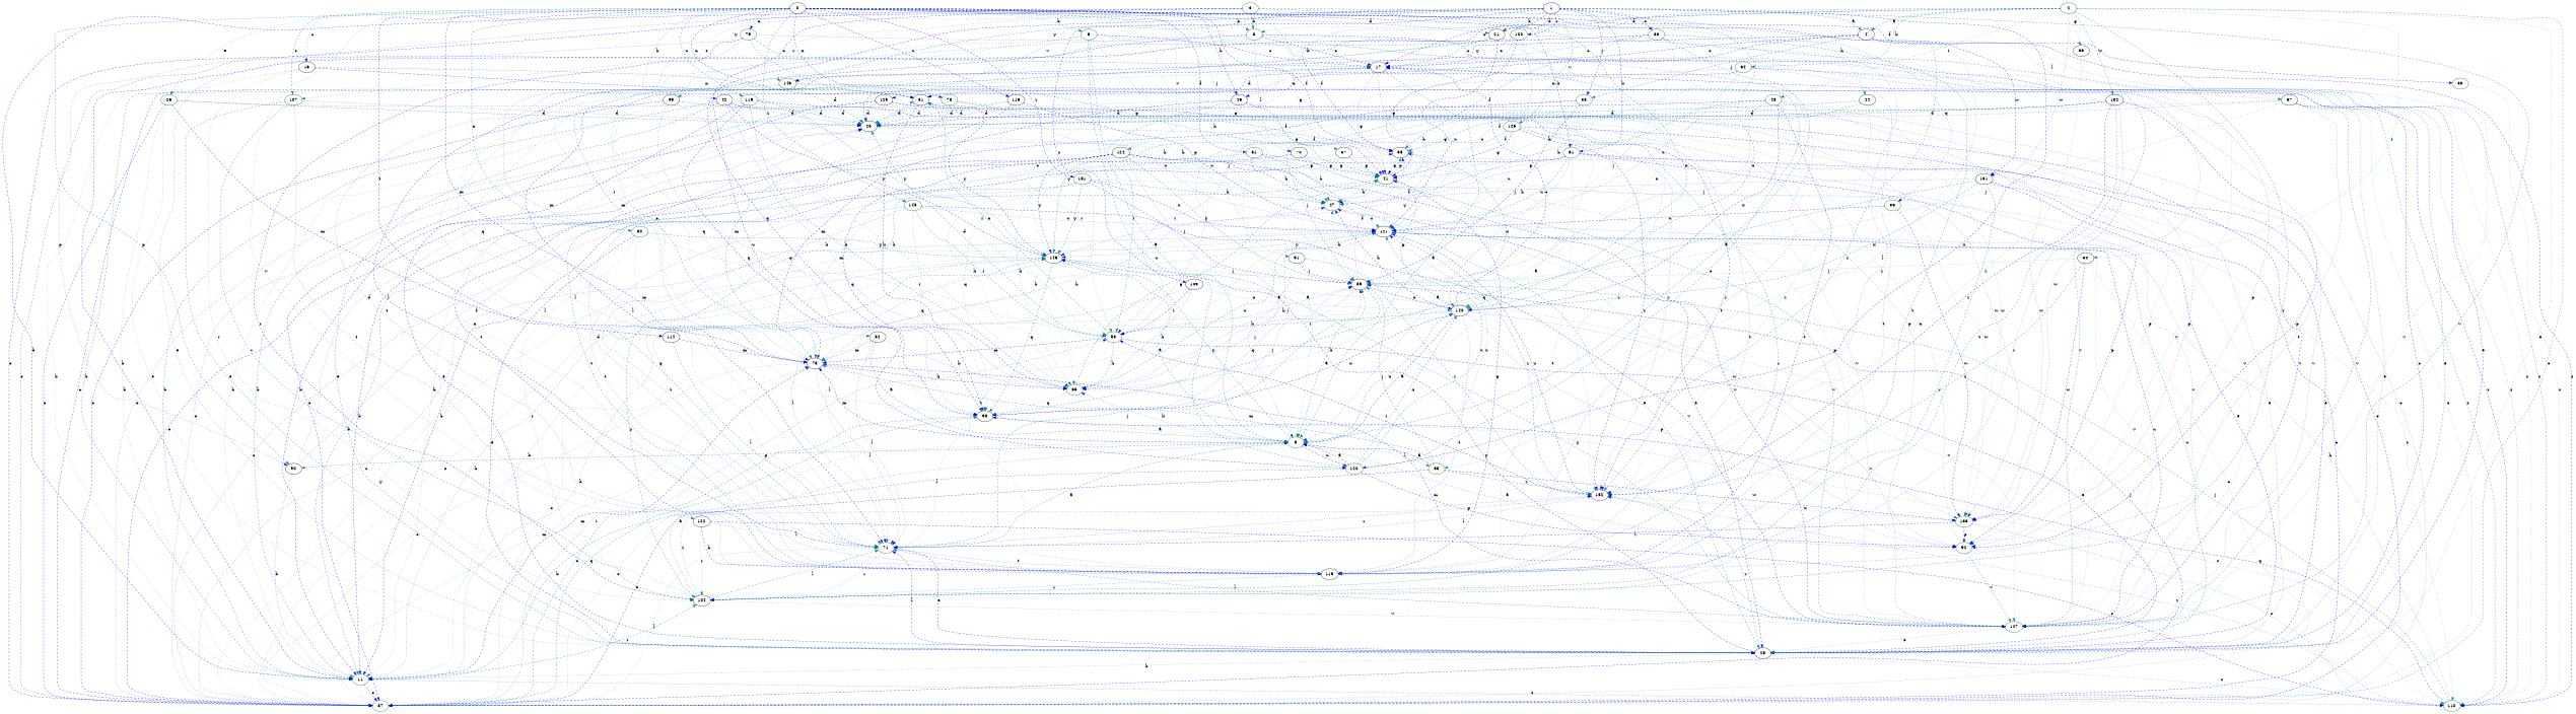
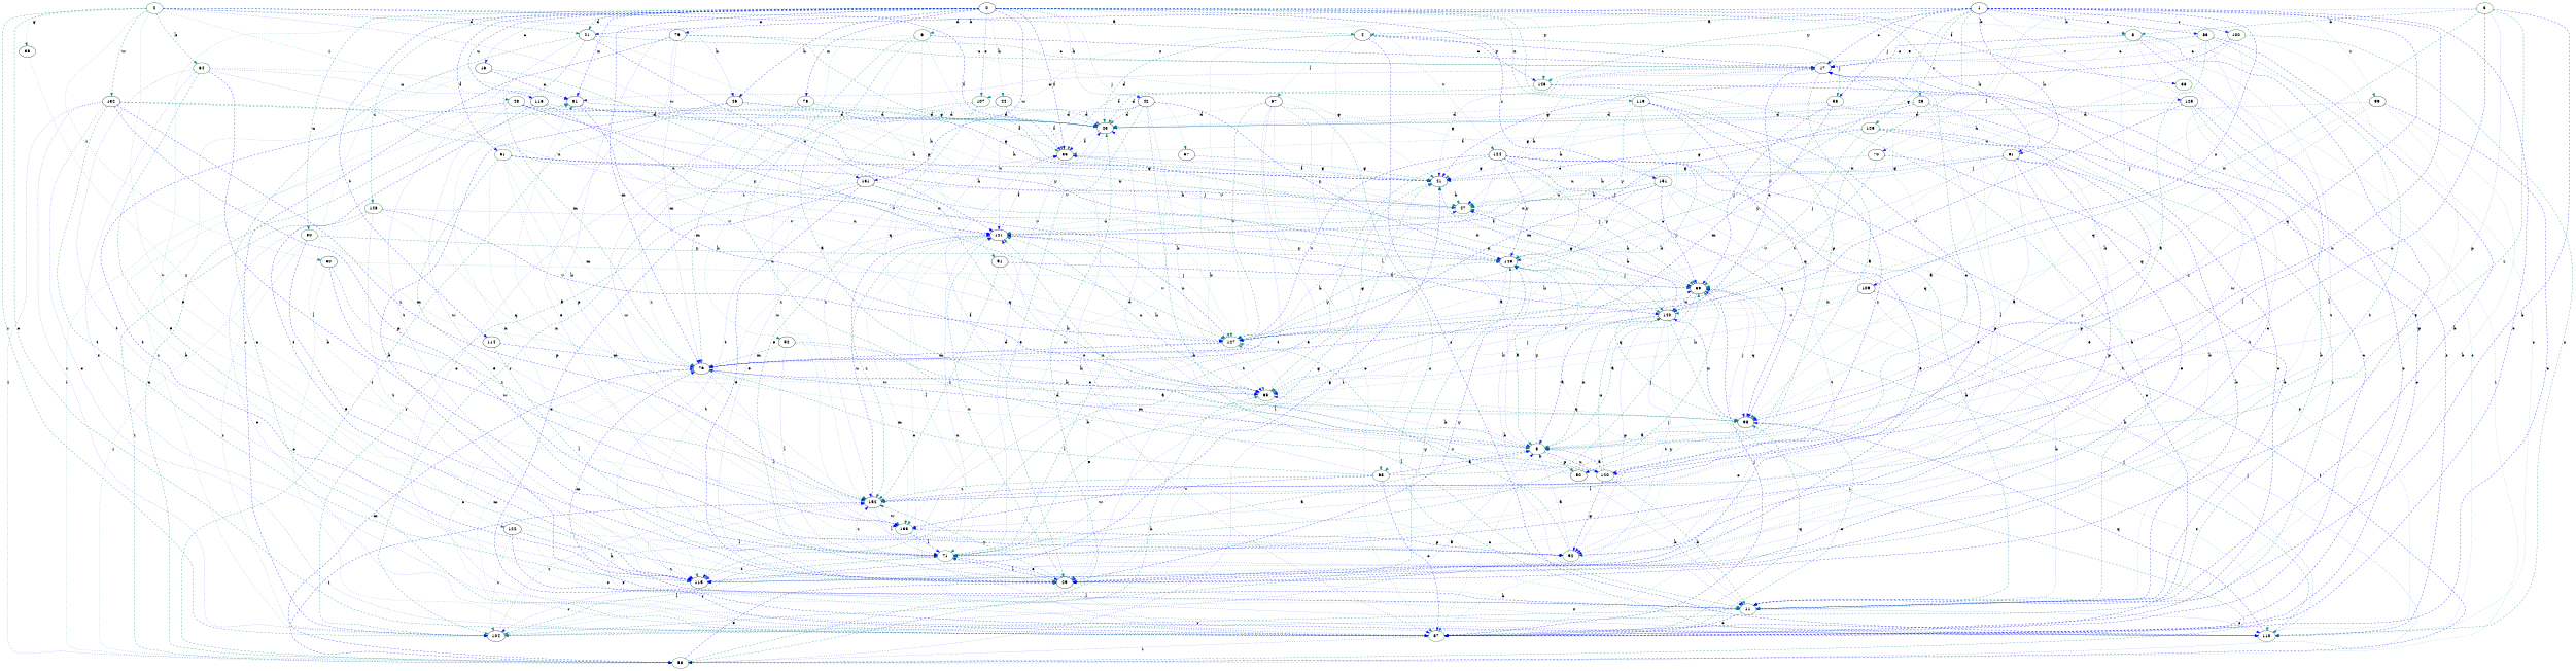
  strict digraph {
    node [color=black]
    edge [color=teal style=dashed]
    6 [color=darkgreen]
    0
    8 [color=darkgreen]
    16
    21
    26 [color=darkgreen]
    31 [color=darkgreen]
    33 [color=darkgreen]
    35
    42
    44
    46
    57
    61 [color=darkgreen]
    76
    78 [color=darkgreen]
    79 [color=darkgreen]
    80 [color=darkgreen]
    81
    90
-   96 [color=darkgreen]
    107 [color=darkgreen]
    114
    116
    119 [color=darkgreen]
    122
    124
    131
    143 [color=darkgreen]
    148 [color=darkgreen]
    151 [color=darkgreen]
    17
    98
    120 [color=darkgreen]
    127 [color=darkgreen]
    41
    5 [color=darkgreen]
    52
    91
    29
    110 [color=darkgreen]
    47 [color=darkgreen]
    70
    71 [color=darkgreen]
    115
    133 [color=darkgreen]
    104
    11 [color=darkgreen]
    87 [color=darkgreen]
    140
    121
    23
    92 [color=darkgreen]
    65 [color=darkgreen]
    152
    146
    53 [color=darkgreen]
    59
    1
    4
    58 [color=darkgreen]
    83 [color=darkgreen]
    99
    100 [color=darkgreen]
    109
    125
    126 [color=darkgreen]
    67
    68 [color=darkgreen]
    2 [color=darkgreen]
    36
    48 [color=darkgreen]
    50
    64 [color=darkgreen]
    132
    3 [color=darkgreen]
    6 -> 17 [color=blue label=c]
    6 -> 98 [label=q style=dotted]
    6 -> 120 [label=u]
    6 -> 127 [label=v style=dotted]
    6 -> 41 [label=g style=dotted]
    6 -> 5 [label=a]
    6 -> 52 [label=i style=dotted]
    6 -> 91 [label=p style=dotted]
    0 -> 6 [label=b style=dotted]
    0 -> 8 [label=b style=dotted]
    0 -> 16 [color=blue label=c style=dotted]
    0 -> 21 [label=d]
    0 -> 26 [label=e style=dotted]
    0 -> 31 [color=blue label=f]
    0 -> 33 [color=blue label=f]
    0 -> 35 [color=blue label=f]
    0 -> 42 [color=blue label=h style=dotted]
    0 -> 44 [label=h style=dotted]
    0 -> 46 [color=blue label=h]
    0 -> 57 [label=j style=dotted]
    0 -> 61 [color=blue label=k]
    0 -> 76 [color=blue label=m]
    0 -> 78 [color=blue label=n]
    0 -> 79 [color=blue label=n style=dotted]
    0 -> 80 [label=n]
    0 -> 81 [color=blue label=n]
    0 -> 90 [label=p]
-   0 -> 96 [color=blue label=q style=dotted]
    0 -> 107 [label=s]
    0 -> 114 [color=blue label=t]
    0 -> 116 [color=blue label=u]
    0 -> 119 [label=u]
    0 -> 122 [label=v style=dotted]
    0 -> 124 [label=v style=dotted]
    0 -> 131 [color=blue label=w]
    0 -> 143 [label=y style=dotted]
    0 -> 148 [label=z]
    0 -> 151 [color=blue label=z]
    8 -> 17 [color=blue label=c]
    8 -> 98 [label=q style=dotted]
    8 -> 29 [color=blue label=e]
    8 -> 110 [label=s style=dotted]
    8 -> 47 [label=h style=dotted]
    8 -> 70 [color=blue label=l style=dotted]
    8 -> 71 [color=blue label=l]
    8 -> 115 [color=blue label=t style=dotted]
    8 -> 133 [color=blue label=w style=dotted]
    16 -> 81 [color=blue label=n]
    16 -> 127 [label=v]
    16 -> 104 [label=r style=dotted]
    16 -> 11 [label=b style=dotted]
    21 -> 76 [label=m]
    21 -> 17 [label=c]
    21 -> 115 [color=blue label=t style=dotted]
    21 -> 87 [label=o]
    21 -> 140 [label=x style=dotted]
    21 -> 121 [color=blue label=u]
    26 -> 76 [color=blue label=m]
    26 -> 29 [label=e style=dotted]
    26 -> 11 [label=b style=dotted]
    26 -> 87 [color=blue label=o]
    26 -> 23 [label=d]
    26 -> 92 [color=blue label=p style=dotted]
    31 -> 76 [label=m style=dotted]
    31 -> 41 [color=blue label=g]
    31 -> 5 [label=a style=dotted]
    31 -> 29 [label=e]
    31 -> 47 [color=blue label=h]
    31 -> 92 [label=p style=dotted]
    31 -> 65 [label=k style=dotted]
    33 -> 110 [label=s style=dotted]
    35 -> 41 [color=blue label=g style=dotted]
    35 -> 29 [color=blue label=e style=dotted]
    35 -> 140 [label=x]
    42 -> 29 [label=e]
    42 -> 11 [label=b]
    42 -> 121 [color=blue label=u style=dotted]
    42 -> 23 [label=d]
    42 -> 65 [color=blue label=k style=dotted]
    42 -> 152 [color=blue label=z style=dotted]
    42 -> 146 [color=blue label=y]
    44 -> 35 [label=f]
    44 -> 133 [label=w style=dotted]
    44 -> 23 [label=d]
    44 -> 152 [label=z style=dotted]
    46 -> 127 [label=v style=dotted]
    46 -> 41 [color=blue label=g]
    46 -> 133 [color=blue label=w style=dotted]
    46 -> 11 [color=blue label=b]
    46 -> 23 [label=d style=dotted]
    46 -> 53 [label=i]
    57 -> 41 [label=g]
    57 -> 133 [label=w style=dotted]
    57 -> 65 [label=k style=dotted]
    61 -> 98 [label=q style=dotted]
    61 -> 127 [color=blue label=v style=dotted]
    61 -> 41 [color=blue label=g style=dotted]
    61 -> 5 [color=blue label=a style=dotted]
    61 -> 29 [color=blue label=e]
    61 -> 115 [label=t style=dotted]
    61 -> 11 [color=blue label=b]
    61 -> 121 [label=u]
    61 -> 92 [color=blue label=p]
    61 -> 146 [color=blue label=y style=dotted]
    76 -> 17 [label=c style=dotted]
    76 -> 47 [color=blue label=h style=dotted]
    76 -> 71 [color=blue label=l style=dotted]
    76 -> 87 [label=o style=dotted]
    76 -> 65 [color=blue label=k]
    78 -> 35 [label=f]
    78 -> 76 [label=m]
    78 -> 47 [label=h style=dotted]
    78 -> 87 [color=blue label=o style=dotted]
    78 -> 23 [label=d style=dotted]
    78 -> 152 [label=z style=dotted]
    79 -> 76 [color=blue label=m style=dotted]
    79 -> 17 [label=c]
    79 -> 41 [label=g]
    79 -> 29 [color=blue label=e style=dotted]
    79 -> 104 [color=blue label=r]
    79 -> 92 [color=blue label=p style=dotted]
    80 -> 76 [label=m style=dotted]
    80 -> 29 [color=blue label=e]
    80 -> 104 [label=r style=dotted]
    80 -> 146 [label=y]
    80 -> 53 [label=i style=dotted]
    81 -> 23 [label=d]
    81 -> 65 [color=blue label=k]
    81 -> 146 [color=blue label=y]
    90 -> 35 [color=blue label=f style=dotted]
    90 -> 11 [color=blue label=b style=dotted]
    90 -> 23 [color=blue label=d style=dotted]
-   96 -> 133 [color=blue label=w]
-   96 -> 121 [color=blue label=u]
    107 -> 29 [label=e]
    107 -> 115 [color=blue label=t style=dotted]
    107 -> 104 [label=r]
    107 -> 23 [color=blue label=d style=dotted]
    114 -> 76 [color=blue label=m]
    114 -> 71 [label=l]
    116 -> 127 [label=v style=dotted]
    116 -> 115 [color=blue label=t]
    116 -> 121 [color=blue label=u]
    116 -> 23 [label=d]
    116 -> 53 [label=i style=dotted]
    119 -> 98 [color=blue label=q]
    119 -> 29 [color=blue label=e]
    119 -> 47 [label=h style=dotted]
    119 -> 23 [label=d style=dotted]
    119 -> 65 [label=k]
    119 -> 152 [color=blue label=z]
    119 -> 146 [label=y]
    122 -> 110 [color=blue label=s]
    122 -> 71 [label=l style=dotted]
    122 -> 115 [color=blue label=h]
    122 -> 104 [label=r style=dotted]
    124 -> 98 [color=blue label=q]
    124 -> 127 [color=blue label=v]
    124 -> 41 [label=g style=dotted]
    124 -> 5 [color=blue label=a style=dotted]
    124 -> 29 [color=blue label=e]
    124 -> 115 [label=t]
    124 -> 87 [color=blue label=o]
    124 -> 146 [color=blue label=y]
    124 -> 59 [label=j]
    131 -> 98 [label=q]
    131 -> 29 [color=blue label=e]
    131 -> 47 [color=blue label=h style=dotted]
    131 -> 104 [label=r]
    131 -> 87 [color=blue label=o]
    131 -> 140 [label=x]
    143 -> 110 [color=blue label=s]
    143 -> 11 [label=b]
    143 -> 23 [label=d]
    148 -> 98 [label=q style=dotted]
    148 -> 127 [color=blue label=v]
    148 -> 115 [color=blue label=t style=dotted]
    148 -> 87 [color=blue label=o style=dotted]
    148 -> 121 [color=blue label=u style=dotted]
    148 -> 53 [label=i]
    151 -> 110 [label=s style=dotted]
    151 -> 47 [label=h]
    151 -> 115 [color=blue label=t style=dotted]
    151 -> 11 [label=b]
    151 -> 121 [color=blue label=u]
    151 -> 65 [label=k style=dotted]
    151 -> 146 [label=y]
    151 -> 59 [color=blue label=j]
    17 -> 81 [color=blue label=n style=dotted]
    17 -> 41 [color=blue label=g style=dotted]
    17 -> 5 [label=a]
    17 -> 47 [color=blue label=h style=dotted]
    17 -> 71 [label=l style=dotted]
    98 -> 5 [label=a style=dotted]
    98 -> 110 [label=s style=dotted]
    98 -> 71 [label=l style=dotted]
    98 -> 87 [label=o]
    98 -> 140 [color=blue label=x]
    98 -> 59 [color=blue label=j style=dotted]
    120 -> 17 [label=c]
    120 -> 5 [color=blue label=a]
    120 -> 11 [label=b]
    120 -> 140 [label=x]
    120 -> 121 [label=u]
    120 -> 92 [color=blue label=p]
    127 -> 76 [color=blue label=m]
    127 -> 29 [label=e style=dotted]
    127 -> 71 [label=l]
    127 -> 121 [color=blue label=u]
    127 -> 146 [label=y]
-   41 -> 35 [label=p style=dotted]
+   41 -> 35 [label=f style=dotted]
    41 -> 47 [label=h style=dotted]
    5 -> 76 [color=blue label=m]
    5 -> 90 [label=p]
    5 -> 120 [color=blue label=u]
    5 -> 87 [label=o style=dotted]
    5 -> 140 [label=x]
    5 -> 65 [color=blue label=k style=dotted]
    5 -> 146 [label=y]
    5 -> 68 [label=l style=dotted]
    52 -> 76 [label=m]
    52 -> 5 [label=a]
    52 -> 71 [color=blue label=l style=dotted]
    52 -> 65 [color=blue label=k style=dotted]
    91 -> 65 [color=blue label=k style=dotted]
    91 -> 152 [label=z]
-   91 -> 59 [color=blue label=j]
+   91 -> 59 [color=blue label=f]
    29 -> 17 [color=blue label=c]
    29 -> 110 [label=s style=dotted]
    29 -> 71 [color=blue label=l]
    29 -> 11 [label=b style=dotted]
    29 -> 121 [label=u]
    29 -> 152 [label=z]
    29 -> 146 [color=blue label=y]
    110 -> 98 [color=blue label=q]
    110 -> 47 [color=blue label=h style=dotted]
    110 -> 152 [color=blue label=z style=dotted]
    110 -> 59 [label=j]
    47 -> 121 [label=u style=dotted]
    70 -> 127 [label=v]
    70 -> 41 [label=g style=dotted]
    70 -> 47 [label=h style=dotted]
    70 -> 11 [color=blue label=b]
    71 -> 81 [label=n style=dotted]
    71 -> 41 [label=g]
    71 -> 5 [label=a]
    71 -> 29 [color=blue label=e]
    71 -> 115 [color=blue label=t style=dotted]
    71 -> 104 [label=r style=dotted]
    71 -> 23 [color=blue label=d style=dotted]
    71 -> 152 [color=blue label=z style=dotted]
    71 -> 59 [label=j]
    115 -> 41 [color=blue label=g]
    115 -> 104 [color=blue label=r style=dotted]
    133 -> 110 [color=blue label=s style=dotted]
    133 -> 71 [color=blue label=l]
    133 -> 92 [color=blue label=p]
    104 -> 127 [label=v style=dotted]
    104 -> 5 [color=blue label=a style=dotted]
    104 -> 71 [label=l]
    104 -> 152 [color=blue label=z style=dotted]
    104 -> 146 [label=y]
    11 -> 76 [color=blue label=m]
    11 -> 110 [color=blue label=s style=dotted]
    11 -> 104 [label=r]
    11 -> 87 [color=blue label=o]
    87 -> 76 [label=m style=dotted]
    87 -> 17 [color=blue label=c]
    87 -> 98 [label=q]
    87 -> 71 [label=l style=dotted]
    87 -> 121 [color=blue label=u style=dotted]
    87 -> 146 [label=y style=dotted]
    87 -> 53 [color=blue label=i style=dotted]
    87 -> 59 [color=blue label=j]
-   140 -> 17 [color=blue label=c]
+   17 -> 140 [color=blue label=c]
    140 -> 127 [color=blue label=v style=dotted]
    140 -> 41 [label=g]
    140 -> 5 [color=blue label=a]
    140 -> 47 [color=blue label=h]
    140 -> 115 [color=blue label=t style=dotted]
    140 -> 87 [label=o style=dotted]
    140 -> 92 [color=blue label=p style=dotted]
    140 -> 65 [label=k style=dotted]
    140 -> 53 [label=i]
    121 -> 35 [color=blue label=f style=dotted]
    121 -> 127 [label=v style=dotted]
    121 -> 71 [label=l style=dotted]
    121 -> 115 [label=t style=dotted]
    121 -> 133 [label=w style=dotted]
    121 -> 11 [label=b style=dotted]
    121 -> 87 [label=o style=dotted]
    121 -> 65 [color=blue label=k style=dotted]
    121 -> 152 [label=z]
    121 -> 146 [color=blue label=y style=dotted]
    23 -> 35 [color=blue label=f style=dotted]
    23 -> 87 [color=blue label=o style=dotted]
    92 -> 81 [label=n style=dotted]
    92 -> 127 [label=v]
    92 -> 5 [color=blue label=a style=dotted]
    65 -> 98 [label=q style=dotted]
    65 -> 41 [label=g]
    65 -> 121 [label=u]
    65 -> 59 [color=blue label=j style=dotted]
    152 -> 71 [color=blue label=l style=dotted]
    152 -> 133 [label=w style=dotted]
    152 -> 121 [color=blue label=u]
    152 -> 53 [color=blue label=i]
    146 -> 17 [label=c style=dotted]
    146 -> 98 [label=q]
    146 -> 5 [label=a]
    146 -> 71 [color=blue label=l style=dotted]
    146 -> 11 [color=blue label=b style=dotted]
    146 -> 59 [label=j style=dotted]
    53 -> 76 [color=blue label=m]
    53 -> 81 [label=n]
    53 -> 29 [color=blue label=e]
    53 -> 23 [label=d]
    53 -> 65 [label=k]
    53 -> 59 [color=blue label=j style=dotted]
    59 -> 35 [color=blue label=f style=dotted]
    59 -> 98 [color=blue label=q style=dotted]
    59 -> 5 [label=a]
    59 -> 47 [label=h style=dotted]
    59 -> 140 [color=blue label=x]
    1 -> 8 [label=b style=dotted]
    1 -> 21 [color=blue label=d]
    1 -> 61 [color=blue label=k]
    1 -> 107 [label=s style=dotted]
    1 -> 143 [label=y]
    1 -> 17 [color=blue label=c]
    1 -> 98 [color=blue label=q]
    1 -> 120 [color=blue label=u]
    1 -> 127 [label=v]
    1 -> 87 [color=blue label=o]
    1 -> 140 [label=x]
    1 -> 4 [label=a]
    1 -> 58 [color=blue label=j]
    1 -> 83 [color=blue label=o]
    1 -> 99 [label=r style=dotted]
    1 -> 100 [color=blue label=r]
    1 -> 109 [color=blue label=s]
    1 -> 125 [color=blue label=v style=dotted]
    1 -> 126 [label=v]
    4 -> 143 [color=blue label=y]
    4 -> 17 [color=blue label=c]
    4 -> 127 [label=v style=dotted]
    4 -> 110 [color=blue label=s]
-   4 -> 23 [color=blue label=d]
+   4 -> 23 [label=d]
    4 -> 58 [label=j]
    4 -> 67 [label=l style=dotted]
    4 -> 68 [label=l style=dotted]
    58 -> 76 [color=blue label=m]
    58 -> 41 [label=g style=dotted]
    58 -> 5 [label=a style=dotted]
    58 -> 23 [color=blue label=d style=dotted]
    58 -> 92 [color=blue label=p style=dotted]
    58 -> 59 [color=blue label=j]
    83 -> 35 [label=f]
    83 -> 17 [color=blue label=c style=dotted]
    83 -> 5 [label=a]
    83 -> 115 [label=t]
    83 -> 11 [color=blue label=b]
    83 -> 152 [color=blue label=z style=dotted]
    83 -> 59 [label=j style=dotted]
    99 -> 98 [color=blue label=q style=dotted]
    99 -> 11 [label=b style=dotted]
    99 -> 87 [color=blue label=o]
    99 -> 23 [color=blue label=d style=dotted]
    99 -> 92 [label=p style=dotted]
    99 -> 65 [label=k style=dotted]
    100 -> 17 [color=blue label=c style=dotted]
    100 -> 41 [color=blue label=g]
    100 -> 110 [label=s]
    100 -> 71 [label=l style=dotted]
    100 -> 121 [color=blue label=u style=dotted]
    100 -> 59 [label=j style=dotted]
    109 -> 127 [label=v style=dotted]
    109 -> 11 [color=blue label=b style=dotted]
    109 -> 140 [label=x style=dotted]
    109 -> 65 [color=blue label=k style=dotted]
    109 -> 53 [color=blue label=i]
    125 -> 127 [color=blue label=v]
    125 -> 115 [color=blue label=t style=dotted]
    125 -> 11 [label=b]
    125 -> 87 [color=blue label=o]
    125 -> 23 [label=d]
    125 -> 53 [label=i style=dotted]
    126 -> 35 [label=f style=dotted]
    126 -> 41 [color=blue label=g]
    126 -> 104 [label=r]
    126 -> 87 [color=blue label=o]
    126 -> 121 [label=u style=dotted]
    126 -> 152 [color=blue label=z]
    126 -> 59 [label=j]
    67 -> 127 [label=v]
    67 -> 29 [color=blue label=e style=dotted]
    67 -> 110 [label=s]
    67 -> 115 [color=blue label=t style=dotted]
    67 -> 87 [label=o style=dotted]
    67 -> 23 [label=d style=dotted]
    67 -> 53 [color=blue label=i style=dotted]
    67 -> 59 [label=j style=dotted]
    68 -> 76 [label=m]
    68 -> 5 [color=blue label=a]
    68 -> 133 [color=blue label=w]
    68 -> 87 [color=blue label=o]
    68 -> 121 [color=blue label=u style=dotted]
    68 -> 152 [label=z]
    68 -> 59 [label=j]
    2 -> 21 [label=d]
    2 -> 35 [color=blue label=f]
    2 -> 46 [color=blue label=h style=dotted]
    2 -> 131 [color=blue label=w style=dotted]
    2 -> 29 [label=e style=dotted]
    2 -> 104 [label=r]
    2 -> 87 [label=o]
    2 -> 4 [label=a]
    2 -> 36 [label=g style=dotted]
    2 -> 48 [label=i style=dotted]
    2 -> 50 [label=i style=dotted]
    2 -> 64 [label=k]
    2 -> 132 [label=w]
    36 -> 152 [label=z style=dotted]
    48 -> 127 [color=blue label=v style=dotted]
    48 -> 47 [label=h]
    48 -> 115 [color=blue label=t]
    48 -> 133 [color=blue label=w style=dotted]
    48 -> 11 [label=b style=dotted]
    48 -> 140 [color=blue label=x]
    48 -> 23 [color=blue label=d]
    48 -> 59 [color=blue label=j style=dotted]
    50 -> 133 [color=blue label=w]
    50 -> 87 [label=o style=dotted]
    50 -> 152 [label=z]
    50 -> 59 [label=j style=dotted]
    64 -> 81 [color=blue label=n style=dotted]
    64 -> 29 [label=e]
    64 -> 110 [color=blue label=s style=dotted]
    64 -> 47 [label=h style=dotted]
    64 -> 71 [color=blue label=l]
    64 -> 115 [color=blue label=t style=dotted]
    64 -> 121 [color=blue label=u style=dotted]
    132 -> 115 [label=t]
    132 -> 104 [color=blue label=r style=dotted]
    132 -> 87 [color=blue label=o style=dotted]
    132 -> 23 [label=d]
    132 -> 92 [color=blue label=p]
    132 -> 152 [color=blue label=z]
    132 -> 146 [label=y]
    132 -> 53 [color=blue label=i style=dotted]
    3 -> 8 [label=b]
    3 -> 90 [color=blue label=p style=dotted]
    3 -> 120 [color=blue label=u]
    3 -> 41 [color=blue label=g style=dotted]
    3 -> 11 [color=blue label=b]
    3 -> 140 [label=x]
    3 -> 152 [label=z]
  }
